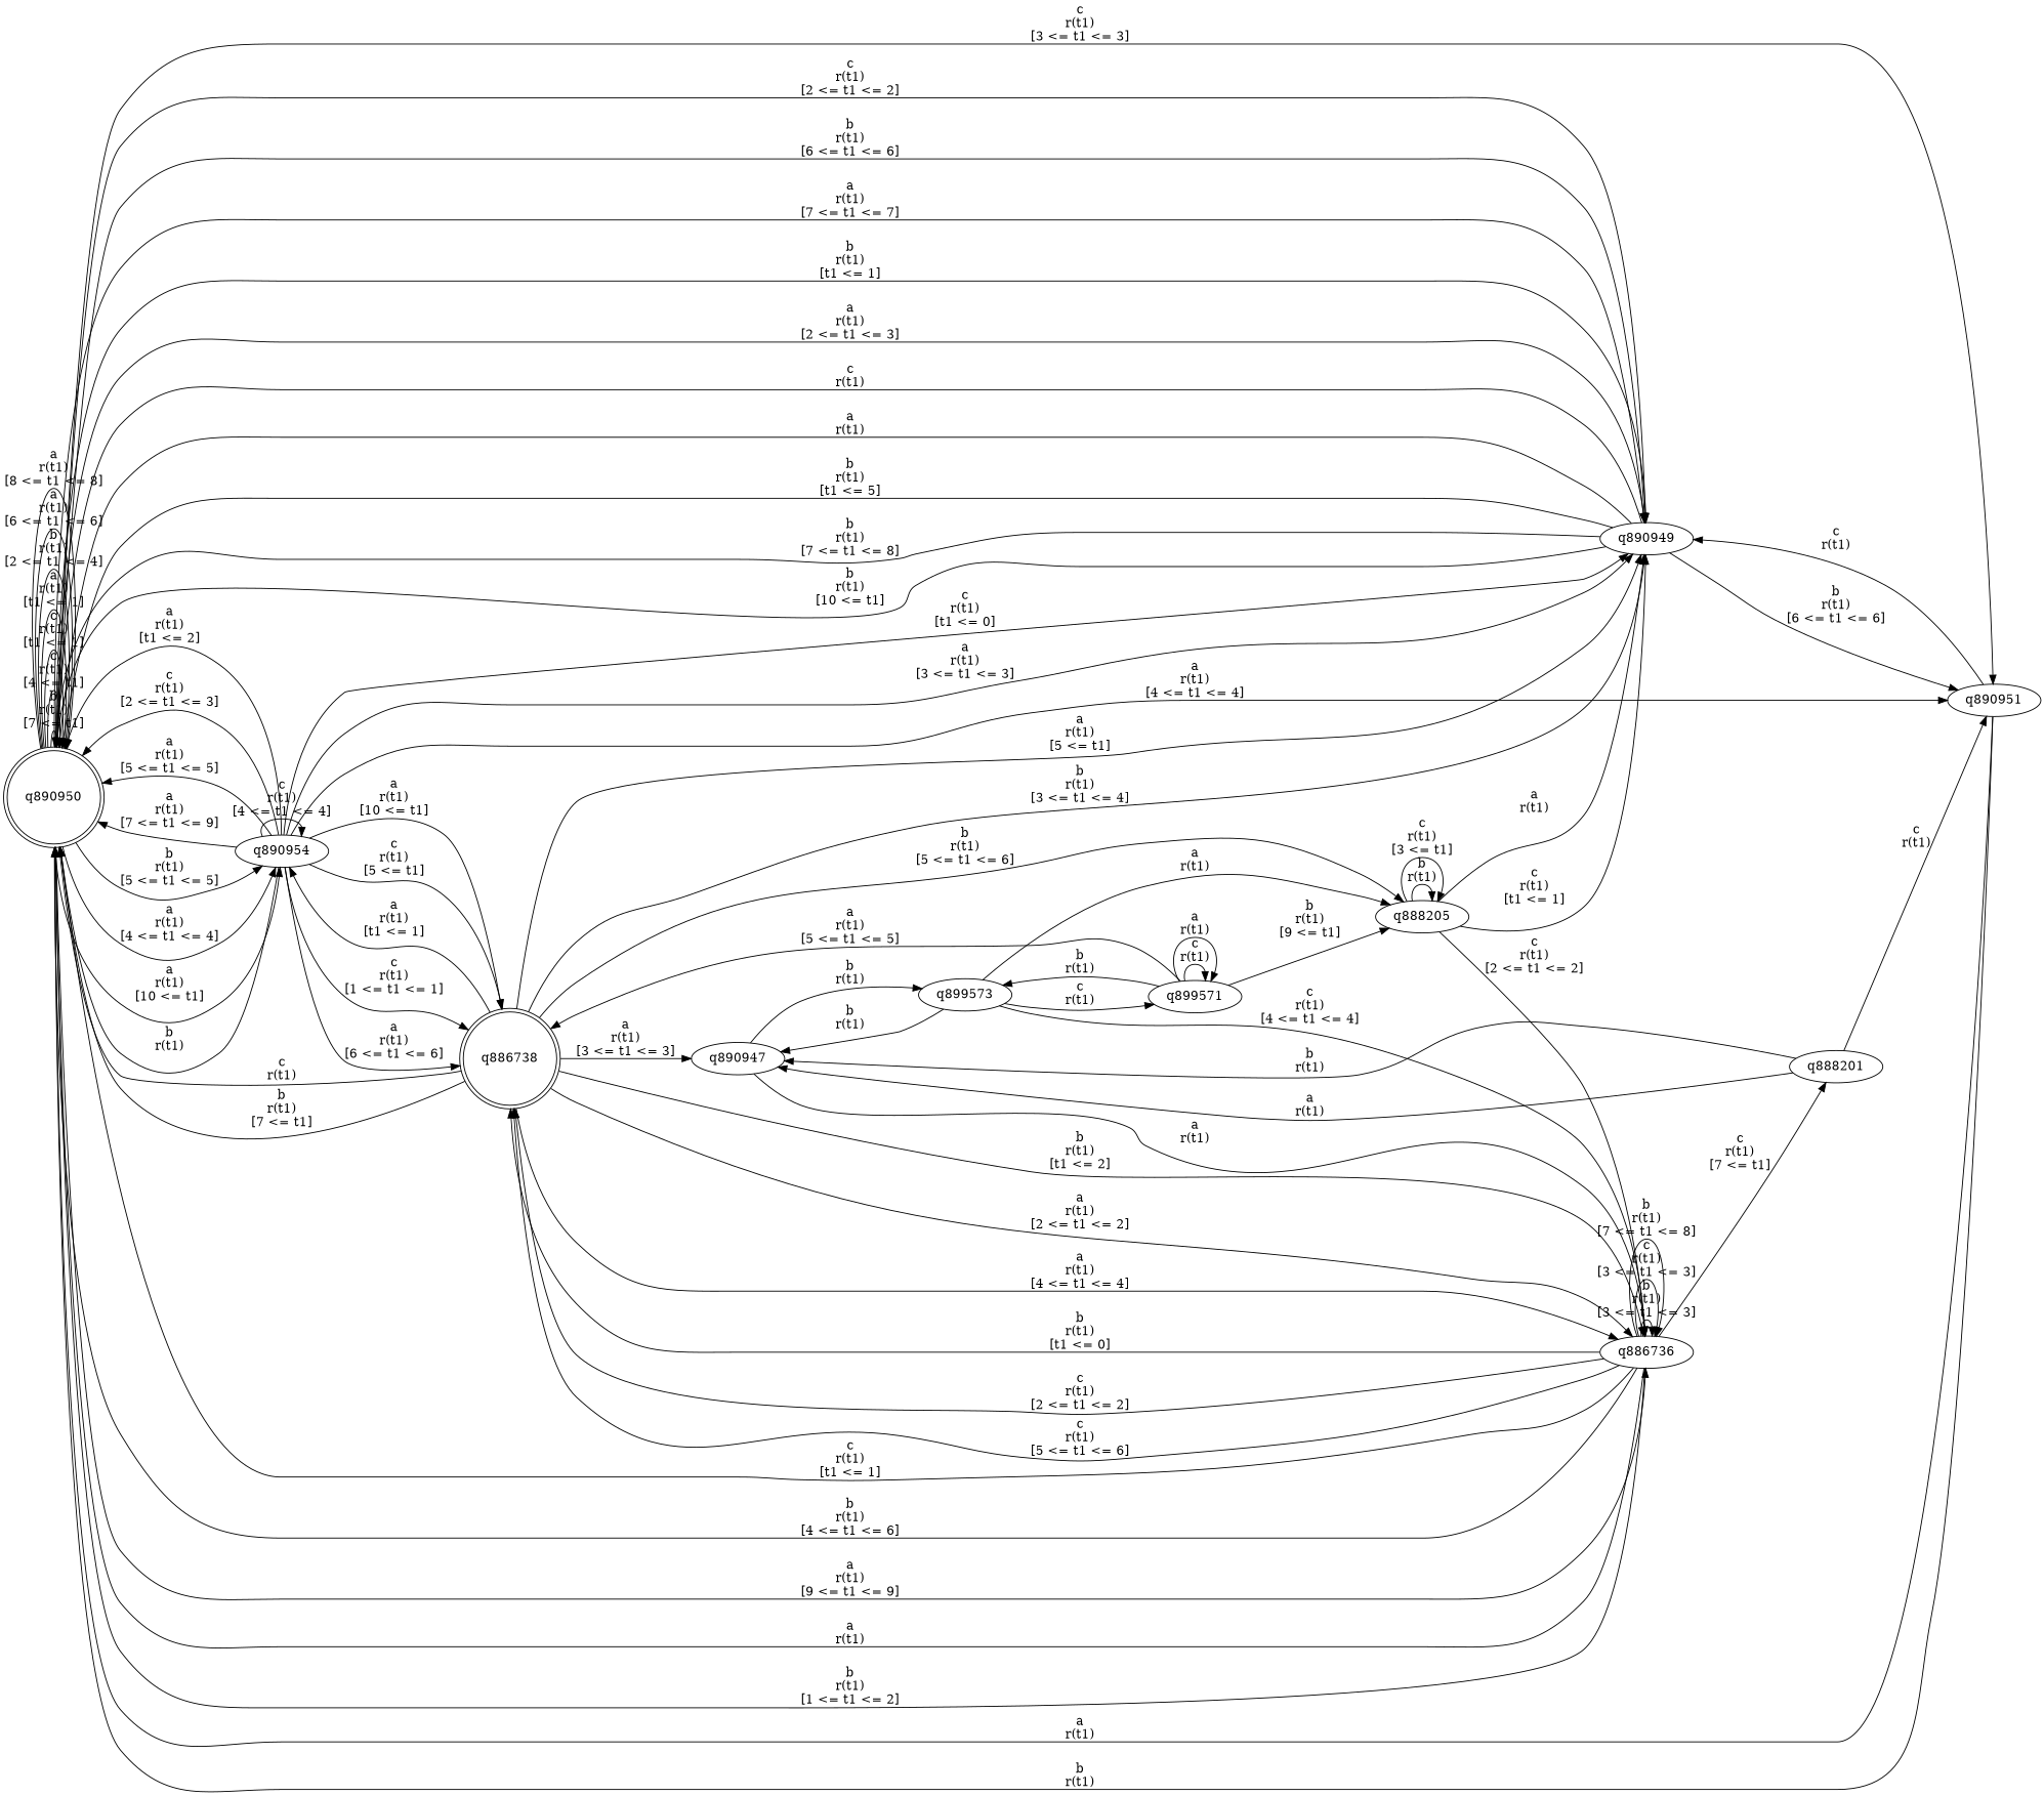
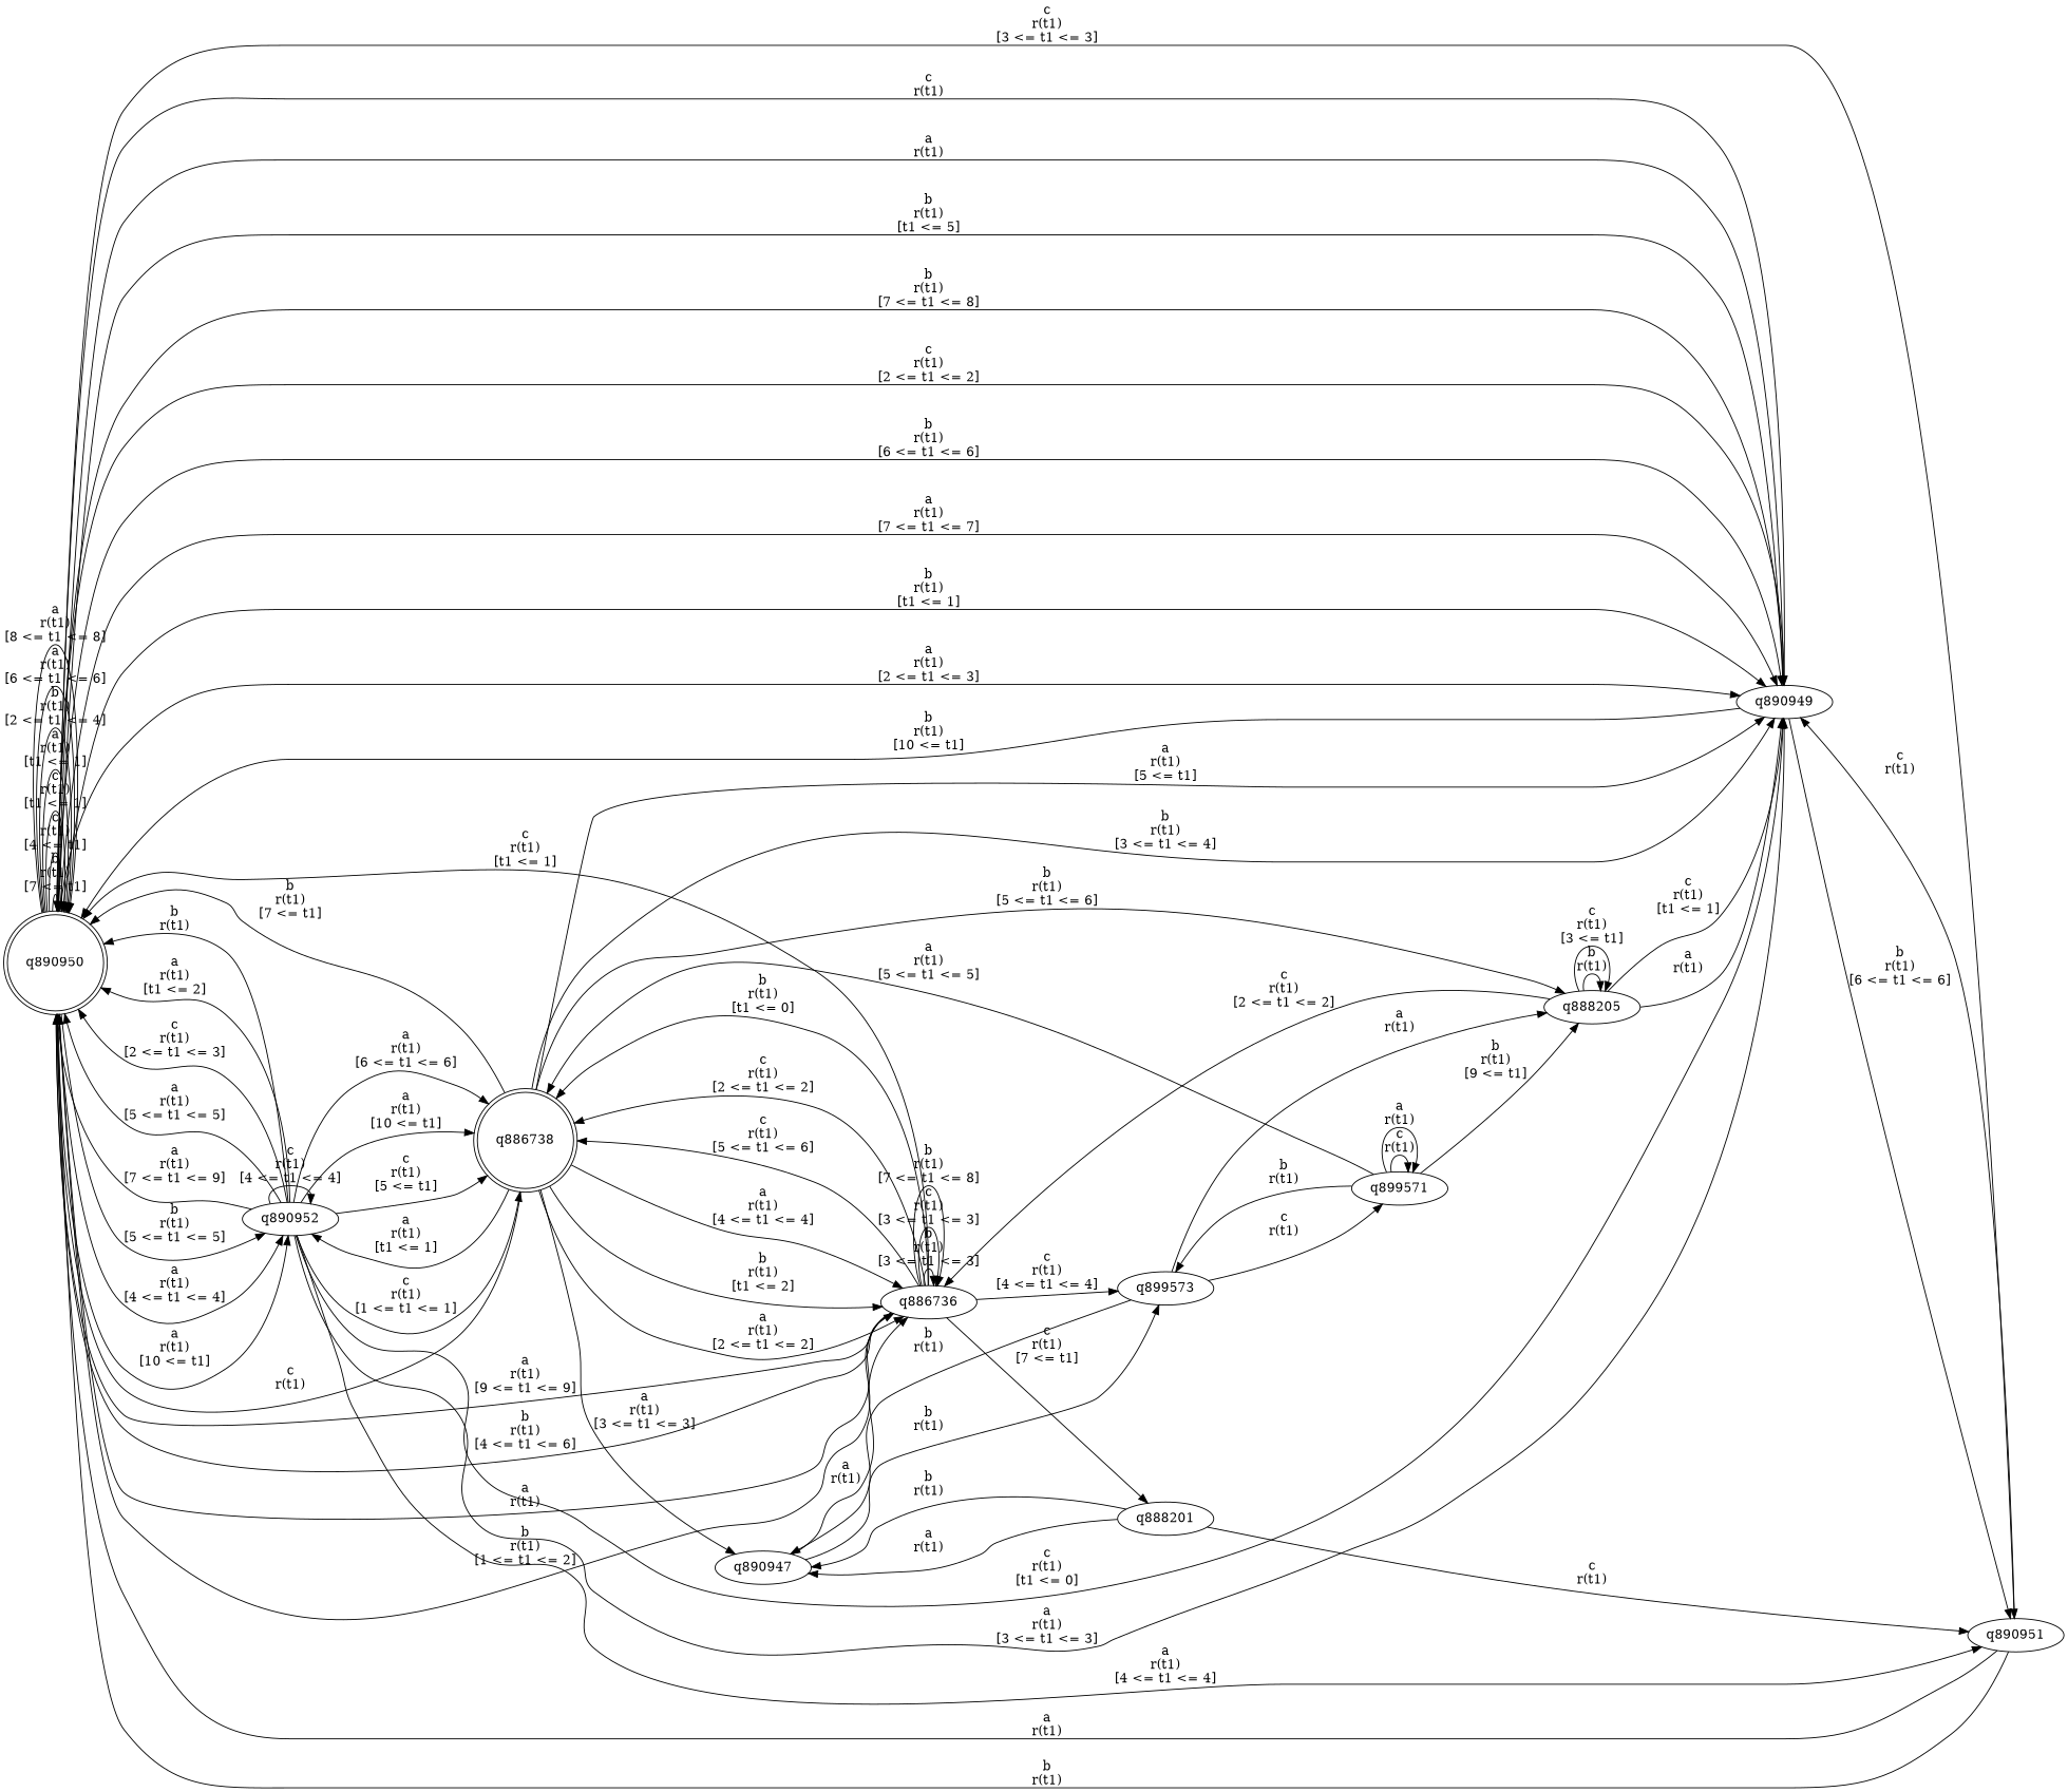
  digraph {
    rankdir=LR
    n1 [label=q890950 shape=doublecircle]
    n2 [label=q890949]
    n3 [label=q890951]
-   n4 [label=q890954]
+   n4 [label=q890952]
    n5 [label=q886736]
    n6 [label=q886738 shape=doublecircle]
    n7 [label=q888205]
    n8 [label=q890947]
    n9 [label=q899573]
    n10 [label=q888201]
    n11 [label=q899571]
    n1 -> n1 [label="b\nr(t1)\n[7 <= t1]"]
    n1 -> n1 [label="c\nr(t1)\n[4 <= t1]"]
    n1 -> n1 [label="c\nr(t1)\n[t1 <= 1]"]
    n1 -> n1 [label="a\nr(t1)\n[t1 <= 1]"]
    n1 -> n1 [label="b\nr(t1)\n[2 <= t1 <= 4]"]
    n1 -> n1 [label="a\nr(t1)\n[6 <= t1 <= 6]"]
    n1 -> n1 [label="a\nr(t1)\n[8 <= t1 <= 8]"]
    n1 -> n2 [label="c\nr(t1)\n[2 <= t1 <= 2]"]
    n1 -> n2 [label="b\nr(t1)\n[6 <= t1 <= 6]"]
    n1 -> n2 [label="a\nr(t1)\n[7 <= t1 <= 7]"]
    n1 -> n2 [label="b\nr(t1)\n[t1 <= 1]"]
    n1 -> n2 [label="a\nr(t1)\n[2 <= t1 <= 3]"]
    n1 -> n3 [label="c\nr(t1)\n[3 <= t1 <= 3]"]
    n1 -> n4 [label="b\nr(t1)\n[5 <= t1 <= 5]"]
    n1 -> n4 [label="a\nr(t1)\n[4 <= t1 <= 4]"]
    n1 -> n4 [label="a\nr(t1)\n[10 <= t1]"]
    n1 -> n5 [label="a\nr(t1)\n[9 <= t1 <= 9]"]
    n2 -> n1 [label="c\nr(t1)\n"]
    n2 -> n1 [label="a\nr(t1)\n"]
    n2 -> n1 [label="b\nr(t1)\n[t1 <= 5]"]
    n2 -> n1 [label="b\nr(t1)\n[7 <= t1 <= 8]"]
    n2 -> n1 [label="b\nr(t1)\n[10 <= t1]"]
    n2 -> n3 [label="b\nr(t1)\n[6 <= t1 <= 6]"]
    n3 -> n1 [label="a\nr(t1)\n"]
    n3 -> n1 [label="b\nr(t1)\n"]
    n3 -> n2 [label="c\nr(t1)\n"]
    n4 -> n1 [label="b\nr(t1)\n"]
    n4 -> n1 [label="a\nr(t1)\n[t1 <= 2]"]
    n4 -> n1 [label="c\nr(t1)\n[2 <= t1 <= 3]"]
    n4 -> n1 [label="a\nr(t1)\n[5 <= t1 <= 5]"]
    n4 -> n1 [label="a\nr(t1)\n[7 <= t1 <= 9]"]
    n4 -> n2 [label="c\nr(t1)\n[t1 <= 0]"]
    n4 -> n2 [label="a\nr(t1)\n[3 <= t1 <= 3]"]
    n4 -> n3 [label="a\nr(t1)\n[4 <= t1 <= 4]"]
    n4 -> n4 [label="c\nr(t1)\n[4 <= t1 <= 4]"]
    n4 -> n6 [label="c\nr(t1)\n[1 <= t1 <= 1]"]
    n4 -> n6 [label="a\nr(t1)\n[6 <= t1 <= 6]"]
    n4 -> n6 [label="a\nr(t1)\n[10 <= t1]"]
    n4 -> n6 [label="c\nr(t1)\n[5 <= t1]"]
    n5 -> n1 [label="a\nr(t1)\n"]
    n5 -> n1 [label="b\nr(t1)\n[1 <= t1 <= 2]"]
    n5 -> n1 [label="c\nr(t1)\n[t1 <= 1]"]
    n5 -> n1 [label="b\nr(t1)\n[4 <= t1 <= 6]"]
    n5 -> n5 [label="b\nr(t1)\n[3 <= t1 <= 3]"]
    n5 -> n5 [label="c\nr(t1)\n[3 <= t1 <= 3]"]
    n5 -> n5 [label="b\nr(t1)\n[7 <= t1 <= 8]"]
    n5 -> n6 [label="b\nr(t1)\n[t1 <= 0]"]
    n5 -> n6 [label="c\nr(t1)\n[2 <= t1 <= 2]"]
    n5 -> n6 [label="c\nr(t1)\n[5 <= t1 <= 6]"]
-   n9 -> n5 [label="c\nr(t1)\n[4 <= t1 <= 4]"]
+   n5 -> n9 [label="c\nr(t1)\n[4 <= t1 <= 4]"]
    n5 -> n10 [label="c\nr(t1)\n[7 <= t1]"]
    n6 -> n1 [label="c\nr(t1)\n"]
    n6 -> n1 [label="b\nr(t1)\n[7 <= t1]"]
    n6 -> n2 [label="a\nr(t1)\n[5 <= t1]"]
    n6 -> n2 [label="b\nr(t1)\n[3 <= t1 <= 4]"]
    n6 -> n4 [label="a\nr(t1)\n[t1 <= 1]"]
    n6 -> n5 [label="b\nr(t1)\n[t1 <= 2]"]
    n6 -> n5 [label="a\nr(t1)\n[4 <= t1 <= 4]"]
    n6 -> n5 [label="a\nr(t1)\n[2 <= t1 <= 2]"]
    n6 -> n7 [label="b\nr(t1)\n[5 <= t1 <= 6]"]
    n6 -> n8 [label="a\nr(t1)\n[3 <= t1 <= 3]"]
    n7 -> n2 [label="a\nr(t1)\n"]
    n7 -> n2 [label="c\nr(t1)\n[t1 <= 1]"]
    n7 -> n5 [label="c\nr(t1)\n[2 <= t1 <= 2]"]
    n7 -> n7 [label="b\nr(t1)\n"]
    n7 -> n7 [label="c\nr(t1)\n[3 <= t1]"]
    n8 -> n5 [label="a\nr(t1)\n"]
    n8 -> n9 [label="b\nr(t1)\n"]
    n9 -> n7 [label="a\nr(t1)\n"]
    n9 -> n8 [label="b\nr(t1)\n"]
    n9 -> n11 [label="c\nr(t1)\n"]
    n10 -> n3 [label="c\nr(t1)\n"]
    n10 -> n8 [label="a\nr(t1)\n"]
    n10 -> n8 [label="b\nr(t1)\n"]
    n11 -> n6 [label="a\nr(t1)\n[5 <= t1 <= 5]"]
    n11 -> n7 [label="b\nr(t1)\n[9 <= t1]"]
    n11 -> n9 [label="b\nr(t1)\n"]
    n11 -> n11 [label="c\nr(t1)\n"]
    n11 -> n11 [label="a\nr(t1)\n"]
  }
